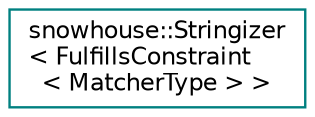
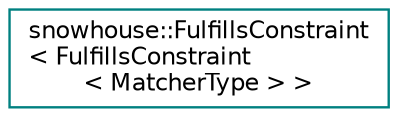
  digraph {
    rankdir=LR
-   n1 [color=teal fillcolor=white fontname=Helvetica fontsize=10 height=0.2 label="snowhouse::Stringizer\l\< FulfillsConstraint\l\< MatcherType \> \>" shape=box style=filled width=0.4]
+   n1 [color=teal fillcolor=white fontname=Helvetica fontsize=10 height=0.2 label="snowhouse::FulfillsConstraint\l\< FulfillsConstraint\l\< MatcherType \> \>" shape=box style=filled width=0.4]
  }
